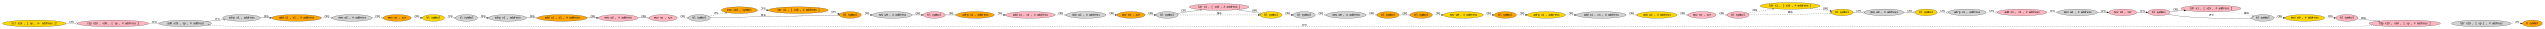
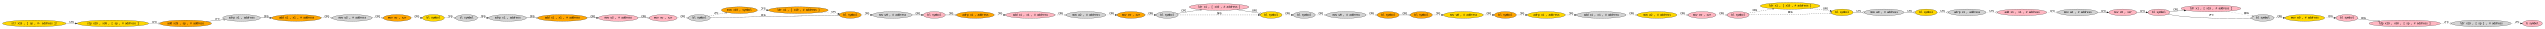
  digraph {
    fontname="Liberation Mono"
    rankdir=LR
    node [fillcolor=lightgrey fontname="Liberation Mono" style=filled]
    edge [arrowhead=odot fontname="Liberation Mono" style=solid]
    n1 [fillcolor=gold label="str x19 , [ sp , #- address ]!"]
-   n2 [fillcolor=lightpink label="stp x29 , x30 , [ sp , # address ]"]
-   n3 [label="add x29 , sp , # address"]
+   n2 [fillcolor=gold label="stp x29 , x30 , [ sp , # address ]"]
+   n3 [fillcolor=orange label="add x29 , sp , # address"]
    n4 [label="adrp x1 , address"]
    n5 [fillcolor=orange label="add x1 , x1 , # address"]
    n6 [label="mov w2 , # address"]
    n7 [fillcolor=orange label="mov x0 , xzr"]
    n8 [fillcolor=gold label="bl symbol"]
    n9 [label="bl symbol"]
    n10 [label="adrp x1 , address"]
    n11 [fillcolor=orange label="add x1 , x1 , # address"]
    n12 [fillcolor=lightpink label="mov w2 , # address"]
    n13 [fillcolor=lightpink label="mov x0 , xzr"]
    n14 [label="bl symbol"]
    n15 [fillcolor=orange label="mov x19 , symbol"]
    n16 [fillcolor=orange label="bl symbol"]
    n17 [fillcolor=orange label="ldr x1 , [ x19 , # address ]"]
    n18 [label="mov w0 , # address"]
    n19 [fillcolor=lightpink label="bl symbol"]
    n20 [fillcolor=orange label="adrp x1 , address"]
    n21 [fillcolor=lightpink label="add x1 , x1 , # address"]
    n22 [label="mov w2 , # address"]
    n23 [fillcolor=orange label="mov x0 , xzr"]
    n24 [label="bl symbol"]
    n25 [fillcolor=lightpink label="ldr x1 , [ x19 , # address ]"]
    n26 [fillcolor=gold label="bl symbol"]
    n27 [label="bl symbol"]
    n28 [label="mov w0 , # address"]
    n29 [fillcolor=orange label="bl symbol"]
    n30 [fillcolor=orange label="bl symbol"]
    n31 [fillcolor=gold label="mov w0 , # address"]
    n32 [fillcolor=orange label="bl symbol"]
    n33 [fillcolor=gold label="adrp x1 , address"]
    n34 [label="add x1 , x1 , # address"]
    n35 [fillcolor=gold label="mov w2 , # address"]
    n36 [fillcolor=lightpink label="mov x0 , xzr"]
    n37 [fillcolor=lightpink label="bl symbol"]
    n38 [fillcolor=gold label="ldr x1 , [ x19 , # address ]"]
    n39 [fillcolor=gold label="bl symbol"]
    n40 [label="mov w0 , # address"]
    n41 [fillcolor=gold label="bl symbol"]
    n42 [label="adrp x1 , address"]
    n43 [fillcolor=lightpink label="add x1 , x1 , # address"]
    n44 [label="mov w2 , # address"]
    n45 [fillcolor=lightpink label="mov x0 , xzr"]
    n46 [fillcolor=lightpink label="bl symbol"]
    n47 [fillcolor=lightpink label="ldr x1 , [ x19 , # address ]"]
    n48 [label="bl symbol"]
    n49 [fillcolor=gold label="mov w0 , # address"]
    n50 [fillcolor=lightpink label="bl symbol"]
    n51 [fillcolor=lightpink label="ldp x29 , x30 , [ sp , # address ]"]
    n52 [label="ldr x19 , [ sp ] , # address"]
-   n53 [fillcolor=orange label="b symbol"]
-   n1 -> n2 [label=CFG]
+   n53 [fillcolor=lightpink label="b symbol"]
+   n1 -> n2 [arrowhead=normal label=CFG]
    n2 -> n3 [label=CFG]
    n3 -> n4 [label=CFG]
    n4 -> n5 [arrowhead=normal label=CFG]
    n5 -> n6 [label=CFG style=dashed]
    n6 -> n7 [label=CFG style=dashed]
    n7 -> n8 [arrowhead=normal label=CFG style=dotted]
    n8 -> n9 [label=CFG style=dashed]
    n9 -> n10 [arrowhead=normal label=CFG style=dashed]
    n10 -> n11 [label=CFG]
    n11 -> n12 [arrowhead=normal label=CFG]
    n12 -> n13 [label=CFG]
    n13 -> n14 [label=CFG style=dotted]
    n14 -> n15 [label=CFG style=dashed]
    n14 -> n16 [label=DFG]
    n15 -> n17 [arrowhead=normal label=CFG style=dotted]
    n16 -> n18 [arrowhead=normal label=CFG style=dotted]
    n17 -> n16 [arrowhead=normal label=DFG style=dotted]
    n18 -> n19 [arrowhead=normal label=CFG]
    n19 -> n20 [label=CFG]
    n20 -> n21 [arrowhead=normal label=CFG style=dotted]
    n21 -> n22 [label=CFG style=dashed]
    n22 -> n23 [arrowhead=normal label=CFG style=dotted]
    n23 -> n24 [arrowhead=normal label=CFG style=dashed]
    n24 -> n25 [label=CFG]
    n24 -> n26 [arrowhead=normal label=DFG style=dashed]
    n25 -> n26 [label=DFG]
    n26 -> n27 [arrowhead=normal label=CFG style=dotted]
    n27 -> n28 [label=CFG style=dashed]
    n28 -> n29 [label=CFG style=dotted]
    n29 -> n30 [label=CFG]
    n30 -> n31 [arrowhead=normal label=CFG style=dashed]
    n31 -> n32 [arrowhead=normal label=CFG style=dashed]
    n32 -> n33 [arrowhead=normal label=CFG style=dashed]
    n33 -> n34 [arrowhead=normal label=CFG style=dashed]
    n34 -> n35 [label=CFG style=dotted]
    n35 -> n36 [label=CFG style=dotted]
    n36 -> n37 [label=CFG style=dotted]
    n37 -> n38 [label=CFG style=dashed]
    n37 -> n39 [label=DFG style=dashed]
    n38 -> n39 [arrowhead=normal label=DFG style=dashed]
    n39 -> n40 [label=CFG]
    n40 -> n41 [label=CFG]
    n41 -> n42 [label=CFG style=dashed]
    n42 -> n43 [label=CFG style=dotted]
    n43 -> n44 [label=CFG style=dotted]
    n44 -> n45 [arrowhead=normal label=CFG]
    n45 -> n46 [arrowhead=normal label=CFG]
    n46 -> n47 [arrowhead=normal label=CFG]
    n46 -> n48 [label=DFG]
    n47 -> n48 [label=DFG style=dotted]
    n48 -> n49 [arrowhead=normal label=CFG style=dashed]
    n49 -> n50 [arrowhead=normal label=CFG style=dotted]
    n50 -> n51 [label=CFG]
-   n51 -> n3 [label=CFG style=dashed]
+   n51 -> n52 [label=CFG style=dashed]
    n52 -> n53 [arrowhead=normal label=CFG style=dotted]
  }
